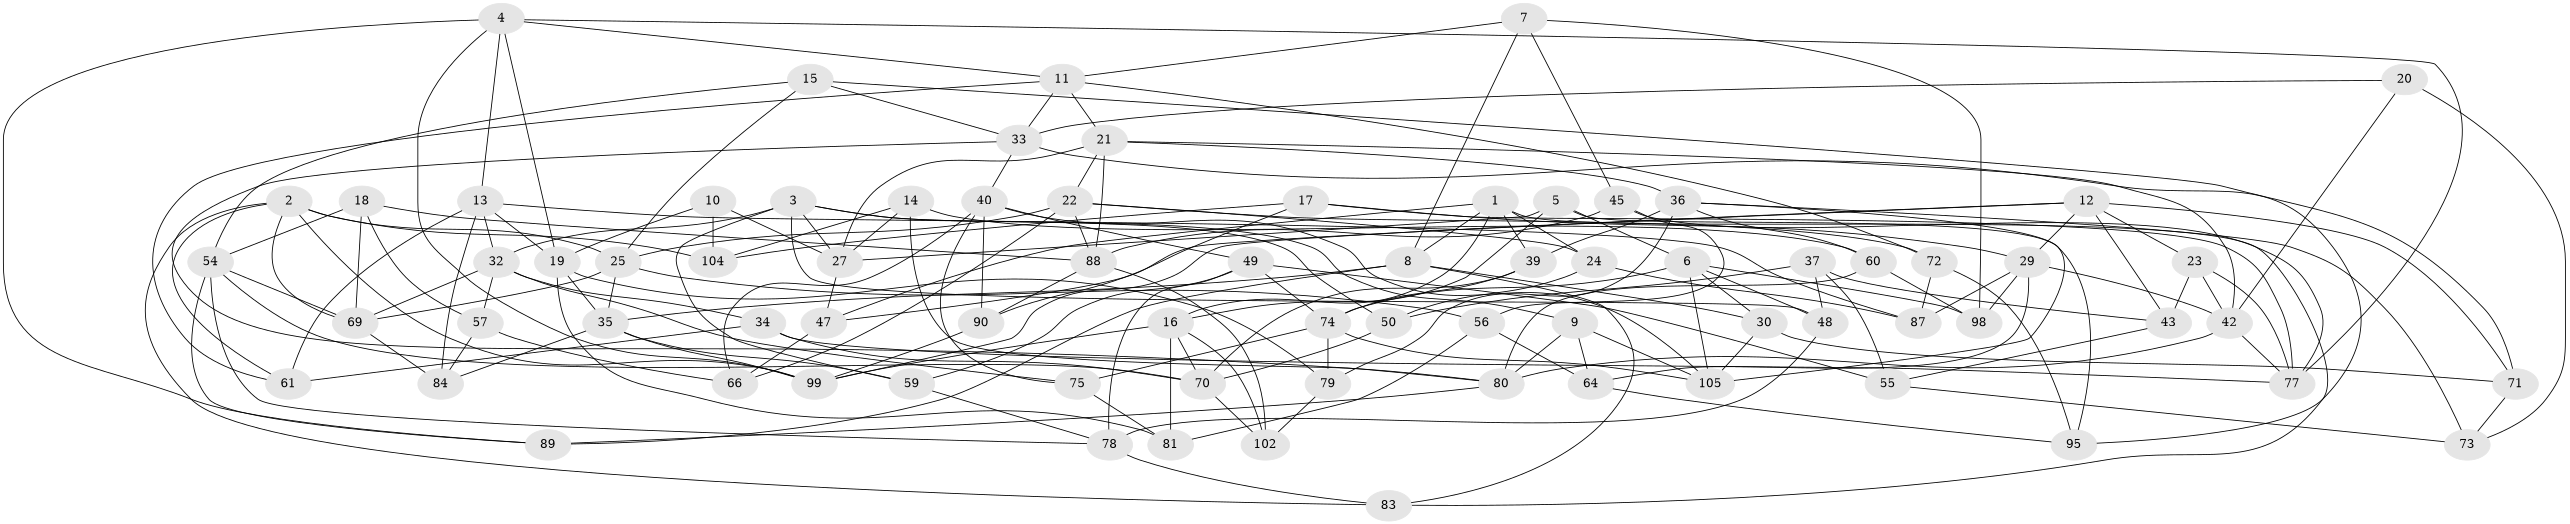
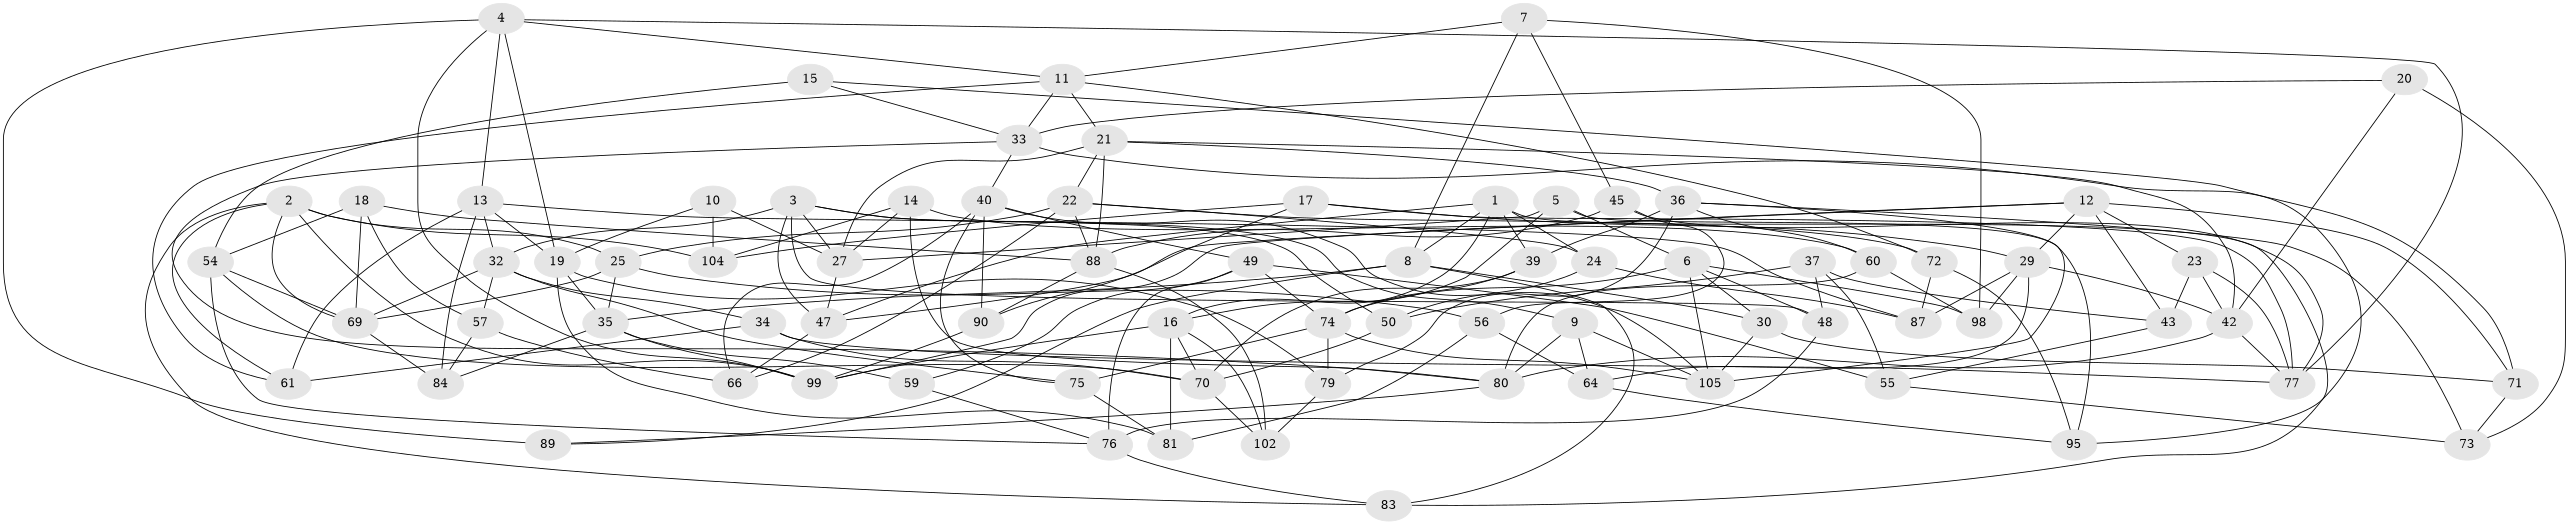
  graph {
    node [color=gray90 style=filled]
    1 [super="+44"]
    8 [super="+28"]
    16 [super="+68"]
    24
    39
    47
    83
    89
    30
    35 [super="+96"]
    99 [super="+109"]
    70 [super="+91"]
    81
    102
    50
    87
    74 [super="+76"]
    66
    2 [super="+58"]
    25 [super="+26"]
    61
    69 [super="+97"]
    104
    56
    84
    3 [super="+51"]
    9
    27 [super="+93"]
    32 [super="+92"]
    48
    59
    105 [super="+106"]
    64
    80 [super="+107"]
    57
    34
    75
-   78 [super="+108"]
+   78 [super="+108" label=76]
    4 [super="+101"]
    11 [super="+62"]
    13 [super="+53"]
    19 [super="+38"]
    77 [super="+86"]
    21 [super="+63"]
    33 [super="+94"]
    72
    79
    6 [super="+31"]
    98
    5
    95
    71
    7
    45
    88 [super="+103"]
    10
    20
    42 [super="+43"]
    73
    22 [super="+52"]
    36 [super="+82"]
    40 [super="+100"]
    12 [super="+46"]
    23
    29 [super="+67"]
    n66 [label=43]
    55
    14
    60
    15
    54 [super="+85"]
    17
    90
    18
    49 [super="+65"]
    37
    1 -- 8
    1 -- 16
    1 -- 24
    1 -- 39
    1 -- 47
    1 -- 83
    8 -- 83
    8 -- 89
    8 -- 30
    8 -- 35
    16 -- 99
    16 -- 70
    16 -- 81
    16 -- 102
    24 -- 50
    24 -- 87
    39 -- 70
    39 -- 74
    47 -- 66
    30 -- 105
    30 -- 71
    35 -- 99
    35 -- 84
    35 -- 59
    70 -- 102
    50 -- 70
    74 -- 105
    74 -- 75
    74 -- 79
    2 -- 83
    2 -- 99
    2 -- 25
    2 -- 61
    2 -- 69
    2 -- 104
    25 -- 35
    25 -- 69
    25 -- 56
    69 -- 84
    56 -- 81
    56 -- 64
    3 -- 50
    3 -- 9
    3 -- 27
    3 -- 32
    3 -- 48
-   3 -- 59
+   3 -- 47
    9 -- 105
    9 -- 64
    9 -- 80
    27 -- 47
    32 -- 69
    32 -- 57
    32 -- 34
    32 -- 75
    48 -- 78
    59 -- 78
    64 -- 95
    80 -- 89
    57 -- 66
    57 -- 84
    34 -- 70
    34 -- 61
    34 -- 77
    75 -- 81
    78 -- 83
    4 -- 89
    4 -- 99
    4 -- 11
    4 -- 13
    4 -- 19
    4 -- 77
    11 -- 61
    11 -- 21
    11 -- 33
    11 -- 72
    13 -- 87
    13 -- 61
    13 -- 84
    13 -- 32
    13 -- 19
    19 -- 35
    19 -- 81
    19 -- 79
    21 -- 27
    21 -- 88
    21 -- 42
    21 -- 22
    21 -- 36
    33 -- 80
    33 -- 95
    33 -- 40
    72 -- 87
    72 -- 95
    79 -- 102
    6 -- 30
    6 -- 74
    6 -- 48
    6 -- 105
    6 -- 98
    5 -- 16
    5 -- 27
    5 -- 6
    5 -- 95
    71 -- 73
    7 -- 8
    7 -- 11
    7 -- 98
    7 -- 45
    45 -- 56
    45 -- 77
    45 -- 88
    88 -- 102
    88 -- 90
    10 -- 104
    10 -- 27
    10 -- 19
    20 -- 33
    20 -- 42
    20 -- 73
    42 -- 80
    42 -- 77
    22 -- 24
    22 -- 66
    22 -- 25
    22 -- 72
    22 -- 88
    36 -- 39
    36 -- 105
    36 -- 79
    36 -- 73
    36 -- 60
    40 -- 66
    40 -- 105
    40 -- 75
    40 -- 90
    40 -- 49
    12 -- 47
    12 -- 99
    12 -- 71
    12 -- 23
    12 -- 29
    12 -- n66
    23 -- 77
    23 -- 42
    23 -- n66
    29 -- 87
    29 -- 64
    29 -- 98
    29 -- 42
    n66 -- 55
    55 -- 73
    14 -- 104
    14 -- 27
    14 -- 80
    14 -- 60
    60 -- 80
    60 -- 98
-   15 -- 25
    15 -- 33
    15 -- 71
    15 -- 54
-   54 -- 89
    54 -- 70
    54 -- 69
    54 -- 78
    17 -- 104
    17 -- 77
    17 -- 29
    17 -- 90
    90 -- 99
    18 -- 69
    18 -- 57
    18 -- 88
    18 -- 54
    49 -- 74
    49 -- 59
    49 -- 78 [weight=2]
    49 -- 55
    37 -- 50
    37 -- 48
    37 -- n66
    37 -- 55
  }
